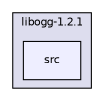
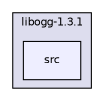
  digraph {
    compound=true
    n1 [fillcolor="#eeeeff" fontname=Helvetica fontsize=10 label=src pencolor=black shape=box style=filled]
    subgraph cluster_1 {
      bgcolor="#ddddee"
      fontname=Helvetica
      fontsize=10
-     label="libogg-1.2.1"
+     label="libogg-1.3.1"
      pencolor=black
      n1
    }
  }
